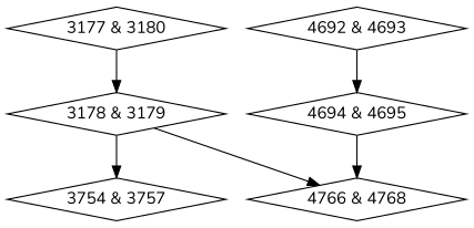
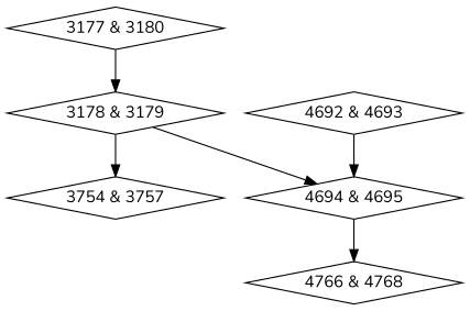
  digraph {
    fontname=Nunito
    node [fontname=Nunito shape=diamond]
    edge [fontname=Nunito]
    n1 [label="3177 & 3180"]
    n2 [label="3178 & 3179"]
    n3 [label="3754 & 3757"]
    n4 [label="4694 & 4695"]
    n5 [label="4766 & 4768"]
    n6 [label="4692 & 4693"]
    n1 -> n2
    n2 -> n3
-   n2 -> n5
+   n2 -> n4
    n4 -> n5
    n6 -> n4
  }
